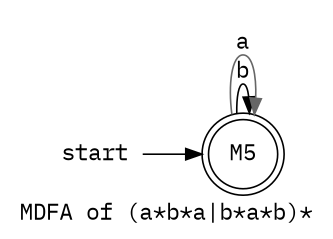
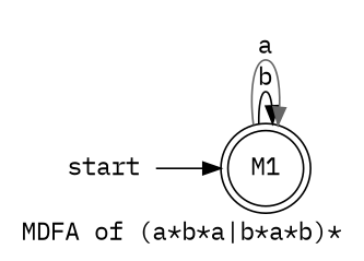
  digraph {
    label="MDFA of (a*b*a|b*a*b)*"
    rankdir=LR
    fontname="IBM Plex Mono"
    node [color=black fontname="IBM Plex Mono"]
    edge [color=black fontname="IBM Plex Mono"]
    start [shape=none]
-   n2 [label=M5 shape=doublecircle]
+   n2 [label=M1 shape=doublecircle]
    start -> n2
    n2 -> n2 [label=b]
    n2 -> n2 [label=a color=gray40]
  }
